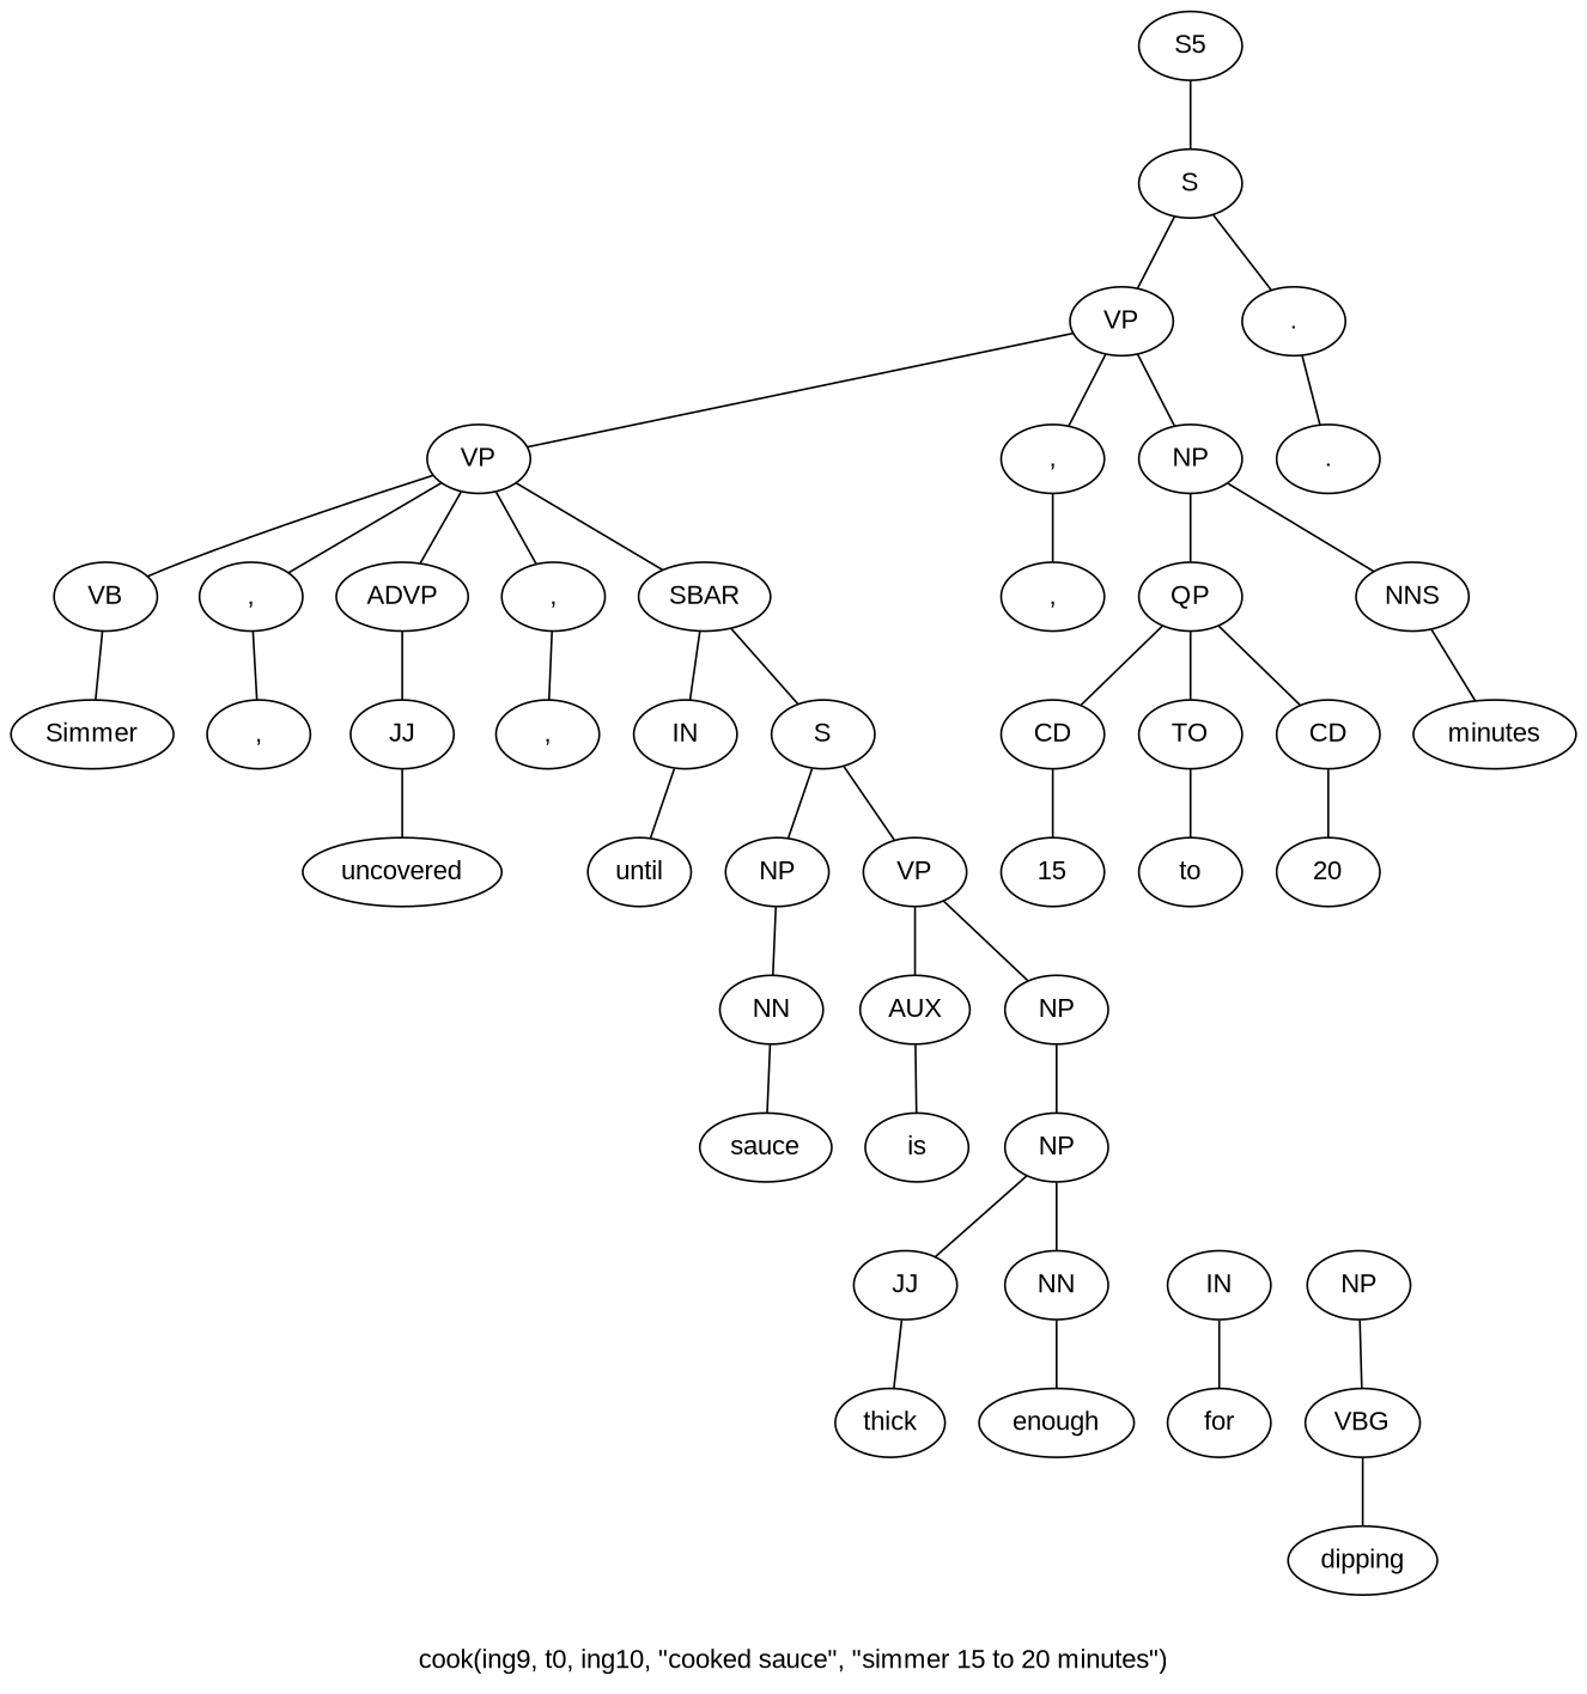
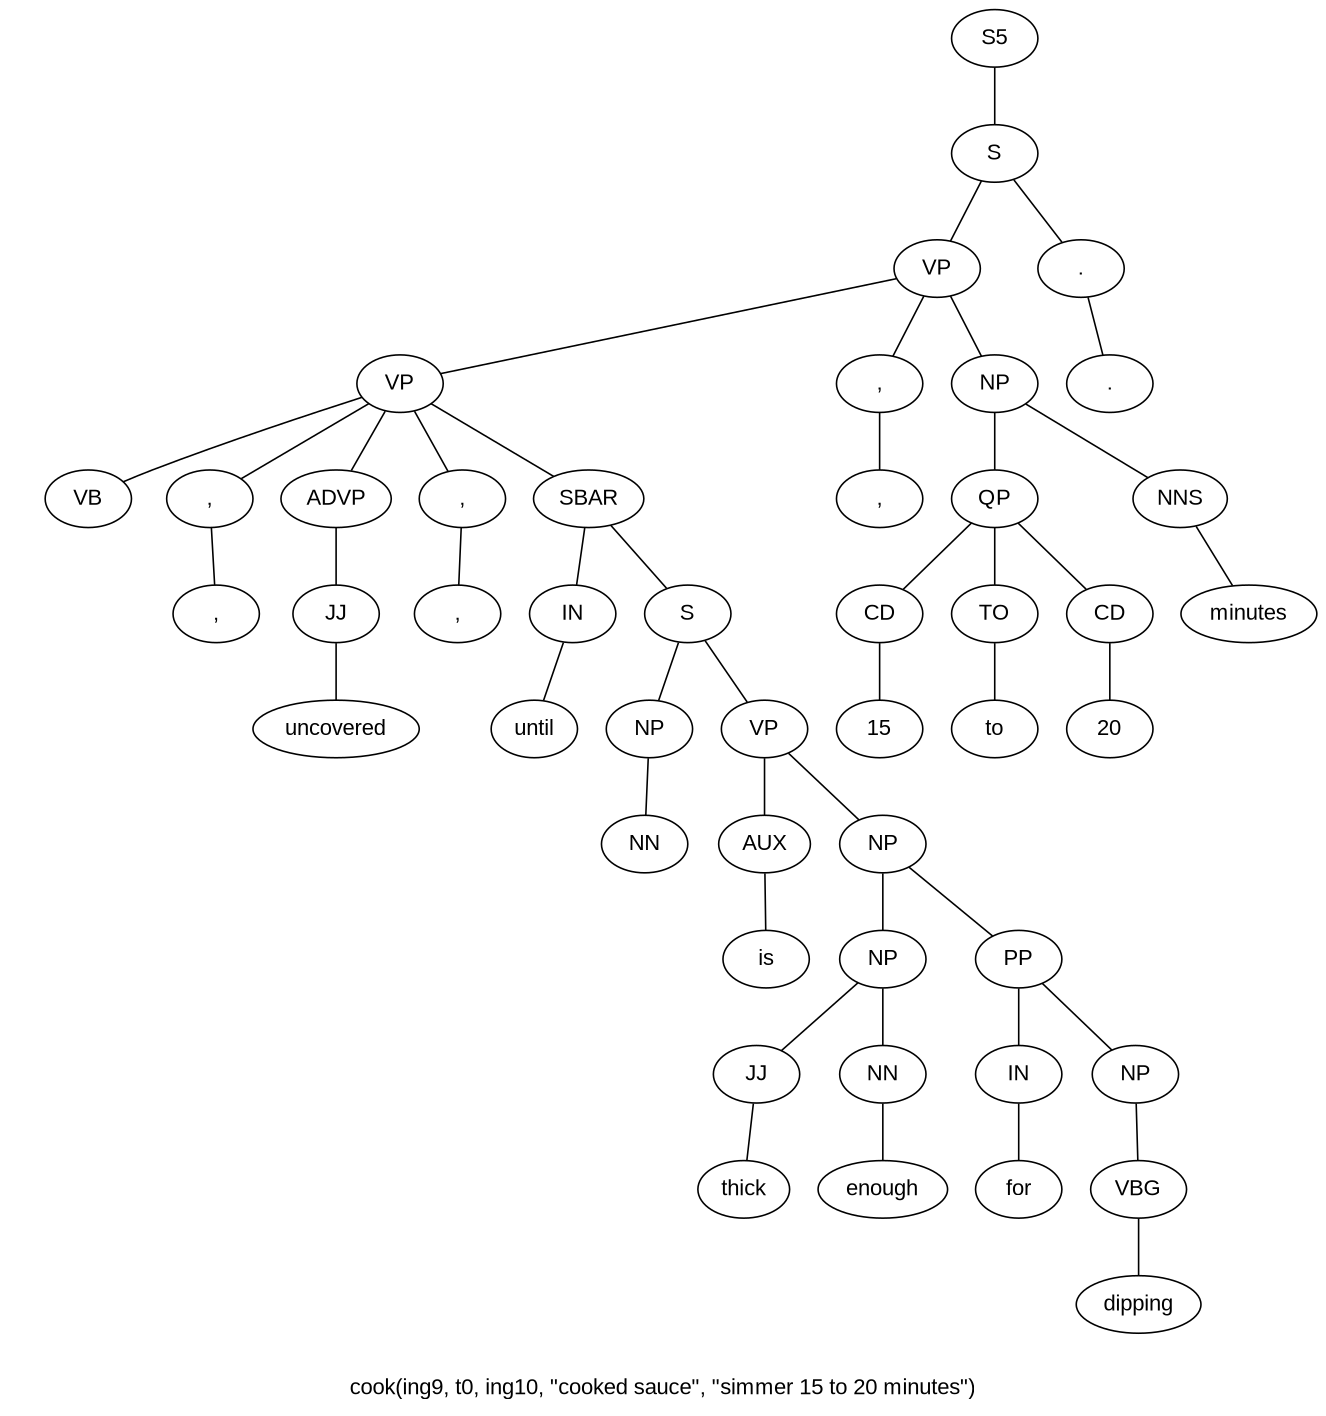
  graph {
    fontname="Liberation Sans"
    label="cook(ing9, t0, ing10, \"cooked sauce\", \"simmer 15 to 20 minutes\")"
    node [fontname="Liberation Sans"]
    edge [fontname="Liberation Sans"]
    n1 [label=S5]
    n2 [label=S]
    n3 [label=VP]
    n4 [label="."]
    n5 [label=VP]
    n6 [label=","]
    n7 [label=NP]
    n8 [label="."]
    n9 [label=VB]
    n10 [label=","]
    n11 [label=ADVP]
    n12 [label=","]
    n13 [label=SBAR]
    n14 [label=","]
    n15 [label=QP]
    n16 [label=NNS]
-   n17 [label=Simmer]
    n18 [label=","]
    n19 [label=JJ]
    n20 [label=","]
    n21 [label=IN]
    n22 [label=S]
    n23 [label=uncovered]
    n24 [label=until]
    n25 [label=NP]
    n26 [label=VP]
    n27 [label=NN]
    n28 [label=AUX]
    n29 [label=NP]
-   n30 [label=sauce]
    n31 [label=is]
    n32 [label=NP]
+   n33 [label=PP]
    n34 [label=JJ]
    n35 [label=NN]
    n36 [label=IN]
    n37 [label=NP]
    n38 [label=thick]
    n39 [label=enough]
    n40 [label=for]
    n41 [label=VBG]
    n42 [label=dipping]
    n43 [label=CD]
    n44 [label=TO]
    n45 [label=CD]
    n46 [label=minutes]
    n47 [label=15]
    n48 [label=to]
    n49 [label=20]
    n1 -- n2
    n2 -- n3
    n2 -- n4
    n3 -- n5
    n3 -- n6
    n3 -- n7
    n4 -- n8
    n5 -- n9
    n5 -- n10
    n5 -- n11
    n5 -- n12
    n5 -- n13
    n6 -- n14
    n7 -- n15
    n7 -- n16
-   n9 -- n17
    n10 -- n18
    n11 -- n19
    n12 -- n20
    n13 -- n21
    n13 -- n22
    n15 -- n43
    n15 -- n44
    n15 -- n45
    n16 -- n46
    n19 -- n23
    n21 -- n24
    n22 -- n25
    n22 -- n26
    n25 -- n27
    n26 -- n28
    n26 -- n29
-   n27 -- n30
    n28 -- n31
    n29 -- n32
+   n29 -- n33
    n32 -- n34
    n32 -- n35
+   n33 -- n36
+   n33 -- n37
    n34 -- n38
    n35 -- n39
    n36 -- n40
    n37 -- n41
    n41 -- n42
    n43 -- n47
    n44 -- n48
    n45 -- n49
  }
